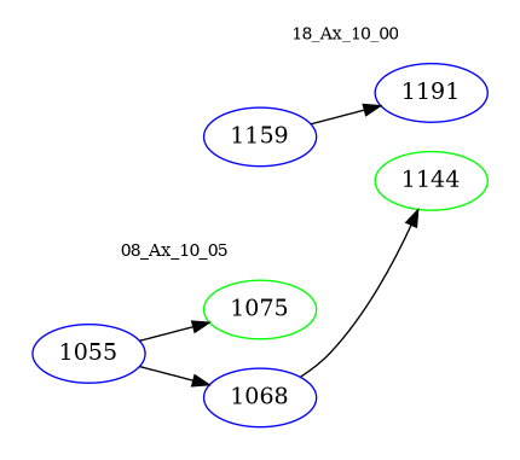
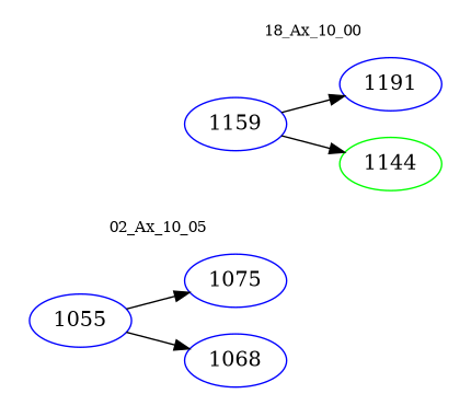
  digraph {
    rankdir=LR
    node [color=blue]
    edge [color=black]
    n1 [label=1159]
    n2 [color=green label=1144]
    n3 [label=1191]
    n4 [label=1055]
    n5 [label=1068]
-   n6 [color=green label=1075]
+   n6 [label=1075]
    subgraph cluster_1 {
      color=white
      fontsize=10
      label="18_Ax_10_00"
      n1
      n2
      n3
    }
    subgraph cluster_2 {
      color=white
      fontsize=10
-     label="08_Ax_10_05"
+     label="02_Ax_10_05"
      n4
      n5
      n6
    }
-   n5 -> n2
+   n1 -> n2
    n1 -> n3
    n4 -> n5
    n4 -> n6
  }
